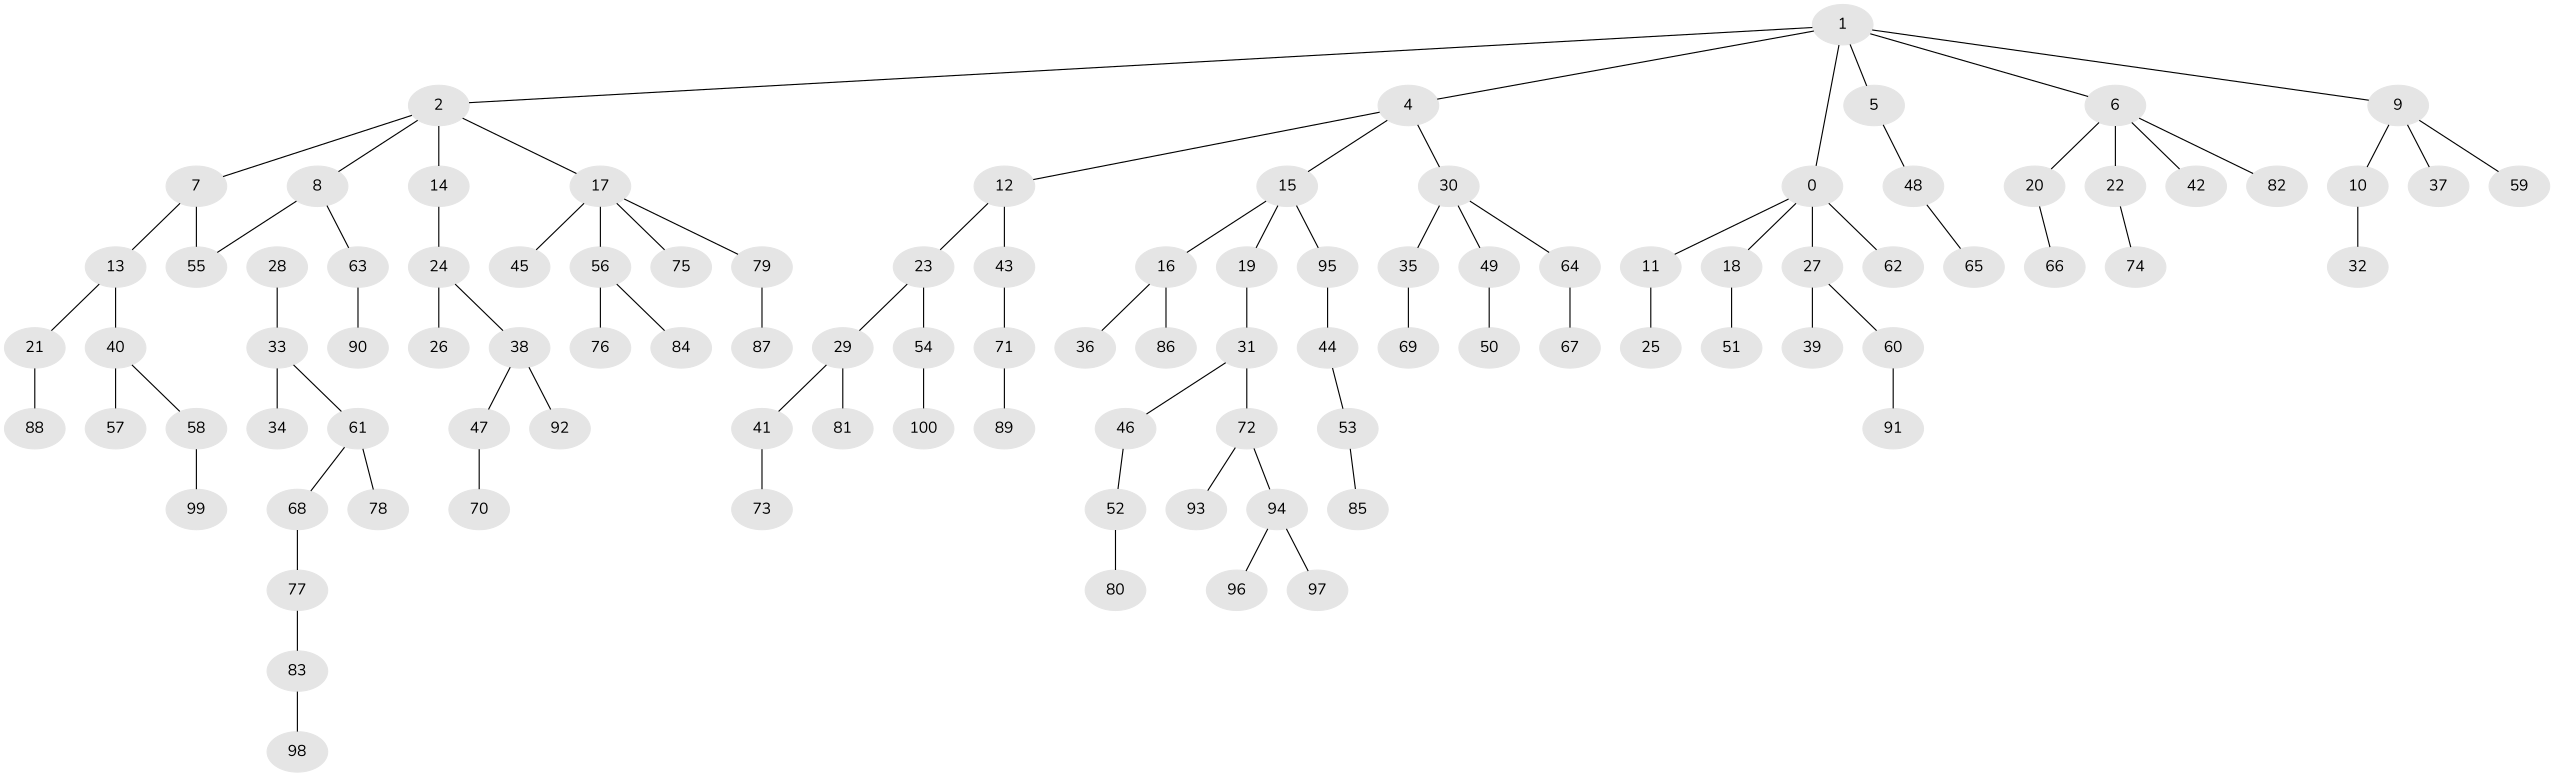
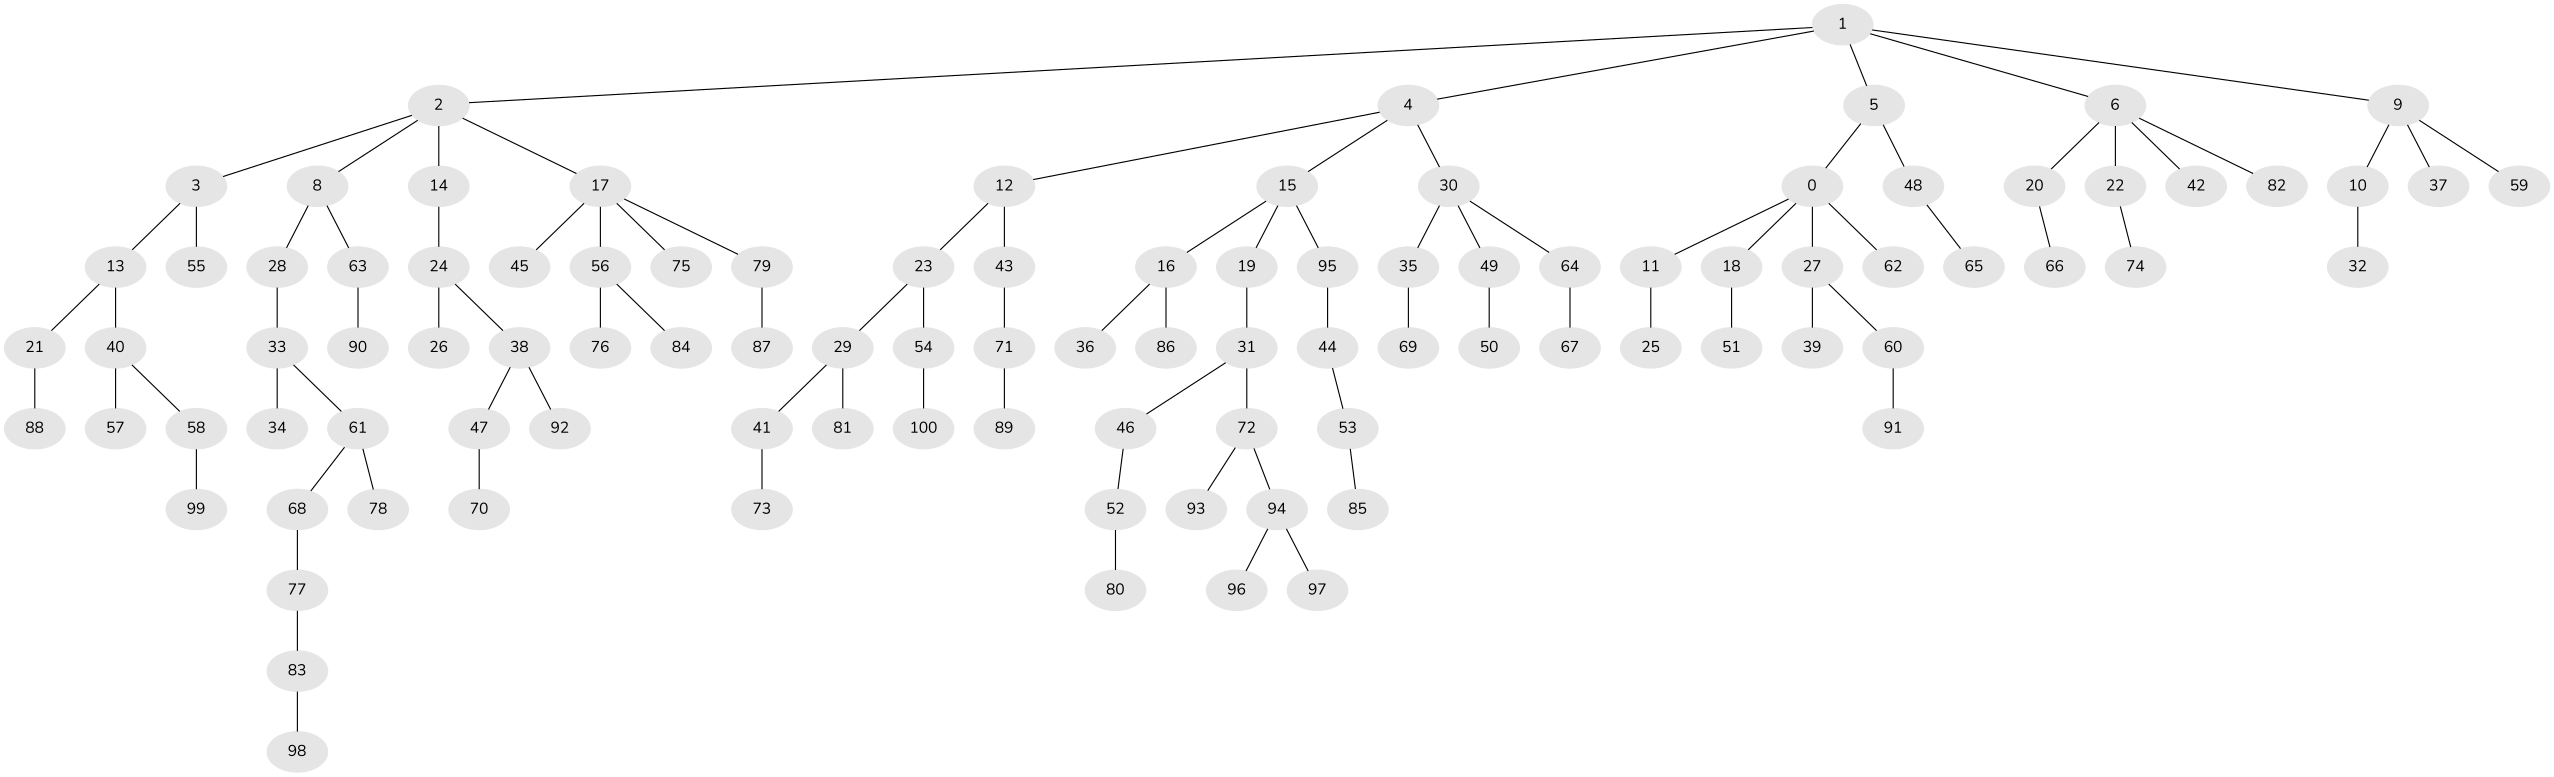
  graph {
    fontname=Nunito
    node [color=gray90 fontname=Nunito style=filled]
    edge [fontname=Nunito]
    1
    2
    4
    5
    6
    n6 [label=0]
    9
-   3 [label=7]
+   3
    8
    14
    17
    12
    15
    30
    48
    20
    22
    42
    82
    11
    18
    27
    62
    10
    37
    59
    13
    55
    28
    63
    24
    45
    56
    75
    79
    21
    40
    23
    43
    16
    19
    95
    35
    49
    64
    65
    66
    74
    25
    51
    39
    60
    33
    90
    32
    29
    54
    71
    88
    57
    58
    26
    38
    36
    86
    31
    44
    53
    76
    84
    87
    46
    72
    41
    81
    100
    47
    92
    91
    34
    61
    73
    69
    50
    67
    52
    93
    94
    68
    78
    70
    99
    89
    85
    80
    77
    83
    96
    97
    98
    1 -- 2
    1 -- 4
    1 -- 5
    1 -- 6
-   1 -- n6
+   5 -- n6
    1 -- 9
    2 -- 3
    2 -- 8
    2 -- 14
    2 -- 17
    4 -- 12
    4 -- 15
    4 -- 30
    5 -- 48
    6 -- 20
    6 -- 22
    6 -- 42
    6 -- 82
    n6 -- 11
    n6 -- 18
    n6 -- 27
    n6 -- 62
    9 -- 10
    9 -- 37
    9 -- 59
    3 -- 13
    3 -- 55
-   8 -- 55
+   8 -- 28
    8 -- 63
    14 -- 24
    17 -- 45
    17 -- 56
    17 -- 75
    17 -- 79
    12 -- 23
    12 -- 43
    15 -- 16
    15 -- 19
    15 -- 95
    30 -- 35
    30 -- 49
    30 -- 64
    48 -- 65
    20 -- 66
    22 -- 74
    11 -- 25
    18 -- 51
    27 -- 39
    27 -- 60
    10 -- 32
    13 -- 21
    13 -- 40
    28 -- 33
    63 -- 90
    24 -- 26
    24 -- 38
    56 -- 76
    56 -- 84
    79 -- 87
    21 -- 88
    40 -- 57
    40 -- 58
    23 -- 29
    23 -- 54
    43 -- 71
    16 -- 36
    16 -- 86
    19 -- 31
    95 -- 44
    35 -- 69
    49 -- 50
    64 -- 67
    60 -- 91
    33 -- 34
    33 -- 61
    29 -- 41
    29 -- 81
    54 -- 100
    71 -- 89
    58 -- 99
    38 -- 47
    38 -- 92
    31 -- 46
    31 -- 72
    44 -- 53
    53 -- 85
    46 -- 52
    72 -- 93
    72 -- 94
    41 -- 73
    47 -- 70
    61 -- 68
    61 -- 78
    52 -- 80
    94 -- 96
    94 -- 97
    68 -- 77
    77 -- 83
    83 -- 98
  }
